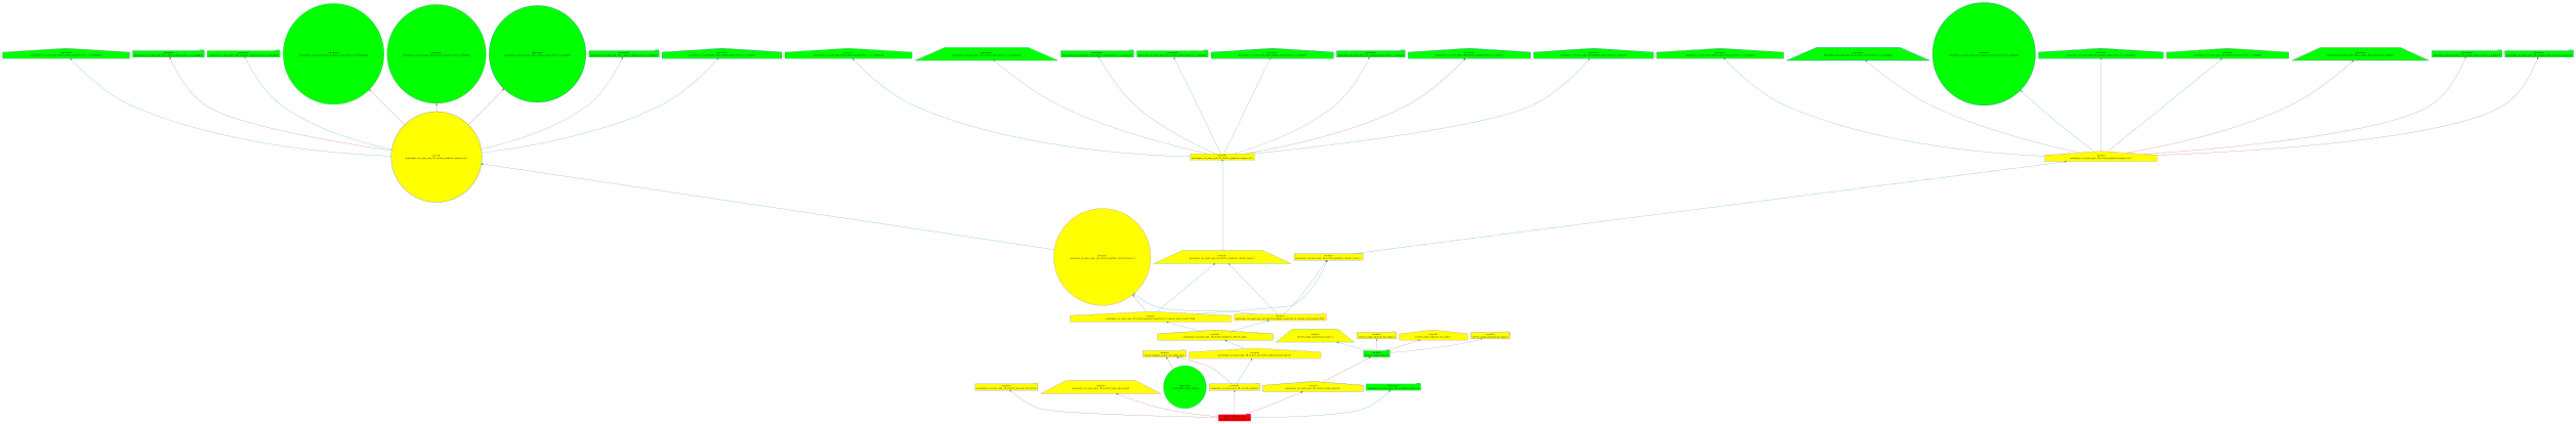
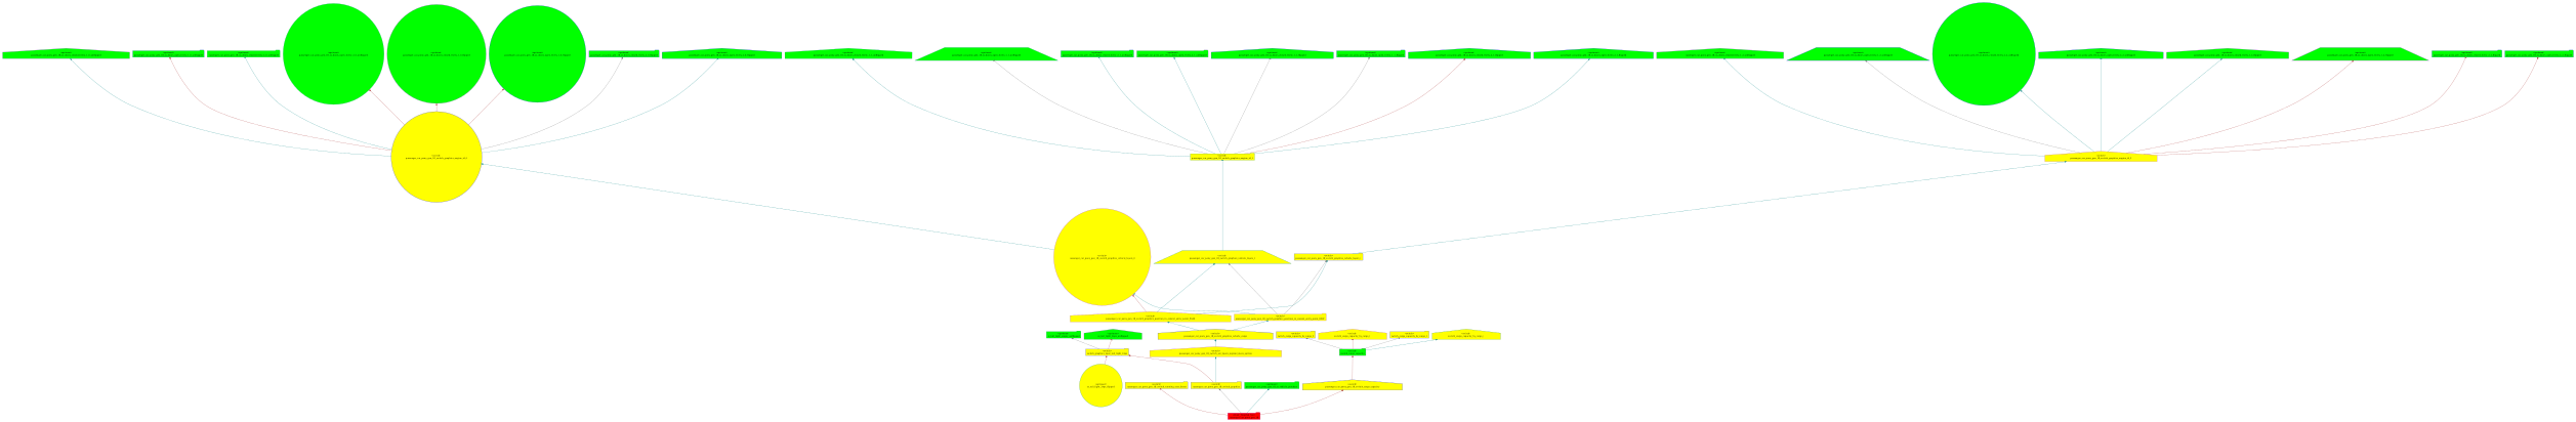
  digraph {
    fontname="PT Serif"
    rankdir=BT
    node [color=blue fillcolor=green fontname="PT Serif" shape=folder style=filled]
    edge [arrowhead=normal color=teal fontname="PT Serif"]
-   n2 [color=teal label="<spriteset>\nss_tail_light_24px_flipped" shape=circle]
+   n1 [color=purple label="<spriteset>\nss_tail_light_24px_unflipped" shape=house]
+   n2 [color=teal fillcolor=yellow label="<spriteset>\nss_tail_light_24px_flipped" shape=circle]
    n3 [fillcolor=yellow label="<switch>\nswitch_graphics_layer_tail_light_24px"]
+   n4 [color=teal label="<spriteset>\nss_tail_light_empty_unflipped"]
    n5 [color=purple fillcolor=yellow label="<switch>\nswitch_cargo_capacity_by_cargo_0" shape=house]
    n6 [fillcolor=yellow label="<switch>\nswitch_cargo_capacity_by_cargo_1"]
-   n7 [color=teal fillcolor=yellow label="<switch>\nswitch_cargo_capacity_by_cargo_2" shape=trapezium]
+   n7 [color=teal fillcolor=yellow label="<switch>\nswitch_cargo_capacity_by_cargo_2" shape=house]
    n8 [fillcolor=yellow label="<switch>\nswitch_cargo_capacity_by_cargo_3"]
    n9 [color=purple label="<switch>\nswitch_cargo_capacity"]
    n10 [color=purple label="<spriteset>\npassenger_car_pony_gen_1B_ss_doors_closed_livery_1_0_unflipped" shape=house]
    n11 [label="<spriteset>\npassenger_car_pony_gen_1B_ss_doors_open_livery_1_0_unflipped"]
    n12 [color=teal label="<spriteset>\npassenger_car_pony_gen_1B_ss_doors_closed_livery_2_0_unflipped"]
    n13 [color=teal label="<spriteset>\npassenger_car_pony_gen_1B_ss_doors_open_livery_2_0_unflipped" shape=circle]
    n14 [color=purple label="<spriteset>\npassenger_car_pony_gen_1B_ss_doors_closed_livery_1_0_flipped" shape=circle]
    n15 [label="<spriteset>\npassenger_car_pony_gen_1B_ss_doors_open_livery_1_0_flipped" shape=circle]
    n16 [label="<spriteset>\npassenger_car_pony_gen_1B_ss_doors_closed_livery_2_0_flipped"]
    n17 [label="<spriteset>\npassenger_car_pony_gen_1B_ss_doors_open_livery_2_0_flipped" shape=house]
    n18 [fillcolor=yellow label="<switch>\npassenger_car_pony_gen_1B_switch_graphics_engine_id_0" shape=circle]
    n19 [color=purple fillcolor=yellow label="<switch>\npassenger_car_pony_gen_1B_switch_graphics_vehicle_layers_0" shape=circle]
    n20 [color=teal label="<spriteset>\npassenger_car_pony_gen_1B_ss_doors_closed_livery_1_1_unflipped" shape=house]
    n21 [color=teal label="<spriteset>\npassenger_car_pony_gen_1B_ss_doors_open_livery_1_1_unflipped" shape=trapezium]
    n22 [label="<spriteset>\npassenger_car_pony_gen_1B_ss_doors_closed_livery_2_1_unflipped"]
    n23 [color=purple label="<spriteset>\npassenger_car_pony_gen_1B_ss_doors_open_livery_2_1_unflipped"]
    n24 [label="<spriteset>\npassenger_car_pony_gen_1B_ss_doors_closed_livery_1_1_flipped" shape=house]
    n25 [label="<spriteset>\npassenger_car_pony_gen_1B_ss_doors_open_livery_1_1_flipped"]
    n26 [label="<spriteset>\npassenger_car_pony_gen_1B_ss_doors_closed_livery_2_1_flipped" shape=house]
    n27 [label="<spriteset>\npassenger_car_pony_gen_1B_ss_doors_open_livery_2_1_flipped" shape=house]
    n28 [color=teal fillcolor=yellow label="<switch>\npassenger_car_pony_gen_1B_switch_graphics_engine_id_1"]
    n29 [color=teal fillcolor=yellow label="<switch>\npassenger_car_pony_gen_1B_switch_graphics_vehicle_layers_1" shape=trapezium]
    n30 [color=purple label="<spriteset>\npassenger_car_pony_gen_1B_ss_doors_closed_livery_1_2_unflipped" shape=house]
    n31 [label="<spriteset>\npassenger_car_pony_gen_1B_ss_doors_open_livery_1_2_unflipped" shape=trapezium]
    n32 [label="<spriteset>\npassenger_car_pony_gen_1B_ss_doors_closed_livery_2_2_unflipped" shape=circle]
    n33 [label="<spriteset>\npassenger_car_pony_gen_1B_ss_doors_open_livery_2_2_unflipped" shape=house]
    n34 [color=purple label="<spriteset>\npassenger_car_pony_gen_1B_ss_doors_closed_livery_1_2_flipped" shape=house]
    n35 [color=purple label="<spriteset>\npassenger_car_pony_gen_1B_ss_doors_open_livery_1_2_flipped" shape=trapezium]
    n36 [label="<spriteset>\npassenger_car_pony_gen_1B_ss_doors_closed_livery_2_2_flipped"]
    n37 [label="<spriteset>\npassenger_car_pony_gen_1B_ss_doors_open_livery_2_2_flipped"]
    n38 [color=purple fillcolor=yellow label="<switch>\npassenger_car_pony_gen_1B_switch_graphics_engine_id_2" shape=house]
    n39 [fillcolor=yellow label="<switch>\npassenger_car_pony_gen_1B_switch_graphics_vehicle_layers_2"]
    n40 [color=purple fillcolor=yellow label="<switch>\npassenger_car_pony_gen_1B_switch_graphics_position_in_consist_entry_point_PASS" shape=house]
    n41 [color=purple fillcolor=yellow label="<switch>\npassenger_car_pony_gen_1B_switch_graphics_position_in_consist_entry_point_DFLT"]
    n42 [fillcolor=yellow label="<switch>\npassenger_car_pony_gen_1B_switch_graphics_vehicle_cargo" shape=house]
    n43 [color=teal label="<spriteset>\npassenger_car_pony_gen_1B_ss_vehicle_purchase"]
    n44 [color=purple fillcolor=yellow label="<switch>\npassenger_car_pony_gen_1B_switch_set_layers_register_more_sprites" shape=house]
    n45 [fillcolor=yellow label="<switch>\npassenger_car_pony_gen_1B_switch_graphics"]
    n46 [fillcolor=yellow label="<switch>\npassenger_car_pony_gen_1B_switch_cargo_capacity" shape=house]
    n47 [fillcolor=yellow label="<switch>\npassenger_car_pony_gen_1B_switch_running_cost_factor"]
-   n48 [color=purple fillcolor=yellow label="<switch>\npassenger_car_pony_gen_1B_switch_cargo_age_period" shape=trapezium]
    n49 [color=purple fillcolor=red label="<FEAT_TRAINS 740>\npassenger_car_pony_gen_1B"]
    n2 -> n3 [color=brown]
+   n3 -> n1 [arrowhead=tee color=brown]
+   n3 -> n4 [color=gray40]
    n9 -> n5 [arrowhead=tee color=brown]
    n9 -> n6 [arrowhead=tee color=gray40]
    n9 -> n7
    n9 -> n8 [color=gray40]
    n18 -> n10
    n18 -> n11 [arrowhead=diamond color=brown]
    n18 -> n12 [arrowhead=tee]
    n18 -> n13 [arrowhead=diamond color=brown]
    n18 -> n14 [color=brown]
    n18 -> n15 [arrowhead=diamond color=brown]
    n18 -> n16 [arrowhead=diamond color=gray40]
    n18 -> n17 [arrowhead=tee]
    n19 -> n18 [arrowhead=diamond]
    n28 -> n20 [arrowhead=diamond]
    n28 -> n21 [arrowhead=tee color=gray40]
    n28 -> n22 [arrowhead=tee]
    n28 -> n23
    n28 -> n24 [arrowhead=tee color=gray40]
    n28 -> n25 [arrowhead=diamond color=gray40]
    n28 -> n26 [arrowhead=diamond color=brown]
    n28 -> n27
    n29 -> n28 [arrowhead=tee]
    n38 -> n30 [arrowhead=tee]
    n38 -> n31 [color=gray40]
    n38 -> n32
    n38 -> n33 [arrowhead=tee]
    n38 -> n34
    n38 -> n35 [color=brown]
    n38 -> n36 [arrowhead=tee color=brown]
    n38 -> n37 [arrowhead=diamond color=brown]
    n39 -> n38
    n40 -> n19 [color=brown]
    n40 -> n29 [arrowhead=diamond]
    n40 -> n39 [arrowhead=diamond]
    n41 -> n19 [arrowhead=tee]
    n41 -> n29 [color=gray40]
    n41 -> n39 [color=gray40]
    n42 -> n40
    n42 -> n41
    n44 -> n42 [arrowhead=diamond]
    n45 -> n3 [arrowhead=diamond color=brown]
    n45 -> n44
    n46 -> n9 [color=brown]
    n49 -> n43 [arrowhead=diamond]
    n49 -> n45 [color=gray40]
    n49 -> n46 [arrowhead=diamond color=brown]
    n49 -> n47 [arrowhead=tee color=brown]
-   n49 -> n48 [color=brown]
  }
